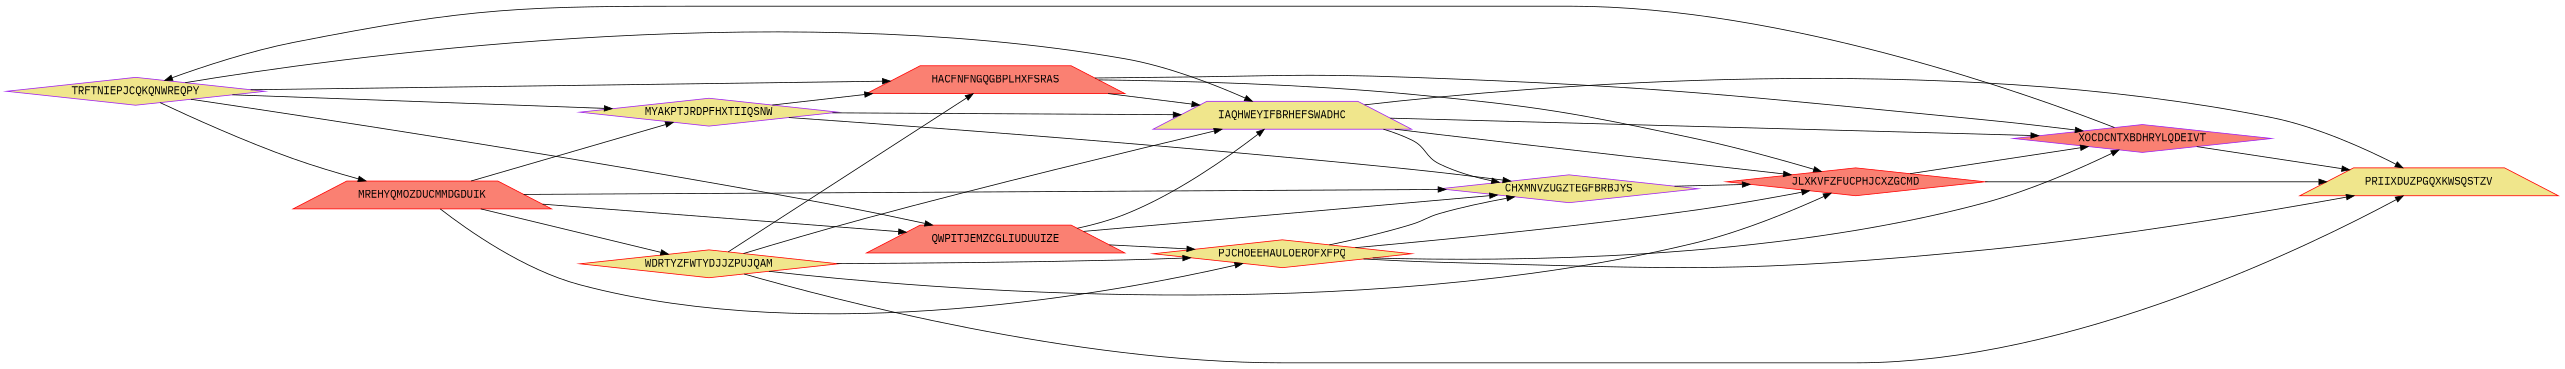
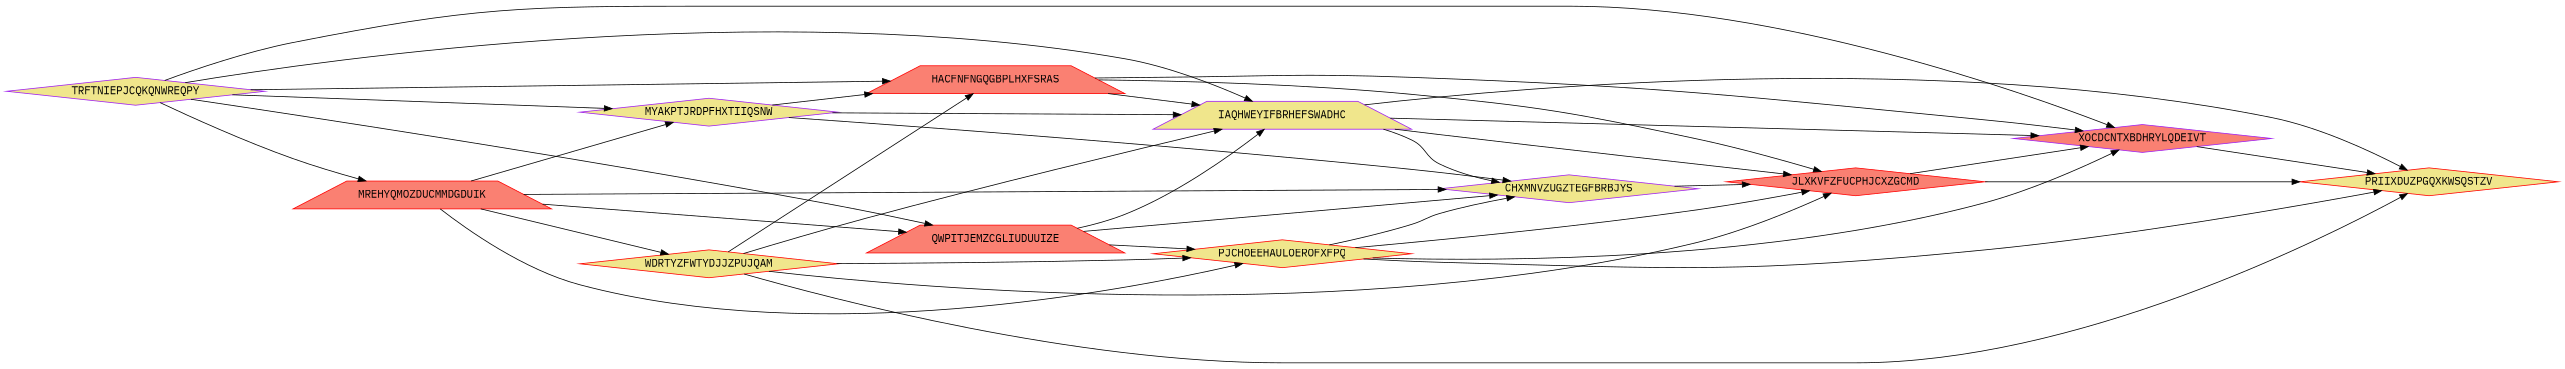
  digraph {
    fontname="IBM Plex Mono"
    rankdir=LR
    node [Weight=12 color=red fillcolor=khaki fontname="IBM Plex Mono" shape=diamond style=filled]
    edge [Weight=14 fontname="IBM Plex Mono"]
    TRFTNIEPJCQKQNWREQPY [Weight=10 color=purple]
    MREHYQMOZDUCMMDGDUIK [fillcolor=salmon shape=trapezium]
    QWPITJEMZCGLIUDUUIZE [Weight=18 fillcolor=salmon shape=trapezium]
    MYAKPTJRDPFHXTIIQSNW [Weight=18 color=purple]
    HACFNFNGQGBPLHXFSRAS [Weight=13 fillcolor=salmon shape=trapezium]
    IAQHWEYIFBRHEFSWADHC [Weight=19 color=purple shape=trapezium]
    XOCDCNTXBDHRYLQDEIVT [color=purple fillcolor=salmon]
    WDRTYZFWTYDJJZPUJQAM [Weight=17]
    PJCHOEEHAULOEROFXFPQ [Weight=19]
    CHXMNVZUGZTEGFBRBJYS [Weight=14 color=purple]
    JLXKVFZFUCPHJCXZGCMD [Weight=15 fillcolor=salmon]
-   PRIIXDUZPGQXKWSQSTZV [Weight=11 shape=trapezium]
+   PRIIXDUZPGQXKWSQSTZV [Weight=11]
    TRFTNIEPJCQKQNWREQPY -> MREHYQMOZDUCMMDGDUIK [Weight=13]
    TRFTNIEPJCQKQNWREQPY -> QWPITJEMZCGLIUDUUIZE [Weight=20]
    TRFTNIEPJCQKQNWREQPY -> MYAKPTJRDPFHXTIIQSNW
    TRFTNIEPJCQKQNWREQPY -> HACFNFNGQGBPLHXFSRAS
    TRFTNIEPJCQKQNWREQPY -> IAQHWEYIFBRHEFSWADHC [Weight=20]
-   XOCDCNTXBDHRYLQDEIVT -> TRFTNIEPJCQKQNWREQPY [Weight=16]
+   TRFTNIEPJCQKQNWREQPY -> XOCDCNTXBDHRYLQDEIVT [Weight=16]
    MREHYQMOZDUCMMDGDUIK -> QWPITJEMZCGLIUDUUIZE [Weight=20]
    MREHYQMOZDUCMMDGDUIK -> MYAKPTJRDPFHXTIIQSNW
    MREHYQMOZDUCMMDGDUIK -> WDRTYZFWTYDJJZPUJQAM [Weight=12]
    MREHYQMOZDUCMMDGDUIK -> PJCHOEEHAULOEROFXFPQ [Weight=10]
    MREHYQMOZDUCMMDGDUIK -> CHXMNVZUGZTEGFBRBJYS [Weight=10]
    QWPITJEMZCGLIUDUUIZE -> IAQHWEYIFBRHEFSWADHC [Weight=17]
    QWPITJEMZCGLIUDUUIZE -> PJCHOEEHAULOEROFXFPQ
    QWPITJEMZCGLIUDUUIZE -> CHXMNVZUGZTEGFBRBJYS [Weight=16]
    MYAKPTJRDPFHXTIIQSNW -> HACFNFNGQGBPLHXFSRAS [Weight=17]
    MYAKPTJRDPFHXTIIQSNW -> IAQHWEYIFBRHEFSWADHC
    MYAKPTJRDPFHXTIIQSNW -> CHXMNVZUGZTEGFBRBJYS [Weight=19]
    HACFNFNGQGBPLHXFSRAS -> IAQHWEYIFBRHEFSWADHC [Weight=13]
    HACFNFNGQGBPLHXFSRAS -> XOCDCNTXBDHRYLQDEIVT [Weight=20]
    HACFNFNGQGBPLHXFSRAS -> JLXKVFZFUCPHJCXZGCMD [Weight=15]
    IAQHWEYIFBRHEFSWADHC -> XOCDCNTXBDHRYLQDEIVT [Weight=17]
    IAQHWEYIFBRHEFSWADHC -> CHXMNVZUGZTEGFBRBJYS [Weight=12]
    IAQHWEYIFBRHEFSWADHC -> JLXKVFZFUCPHJCXZGCMD [Weight=10]
    IAQHWEYIFBRHEFSWADHC -> PRIIXDUZPGQXKWSQSTZV [Weight=15]
    XOCDCNTXBDHRYLQDEIVT -> PRIIXDUZPGQXKWSQSTZV [Weight=20]
    WDRTYZFWTYDJJZPUJQAM -> HACFNFNGQGBPLHXFSRAS [Weight=17]
    WDRTYZFWTYDJJZPUJQAM -> IAQHWEYIFBRHEFSWADHC [Weight=12]
    WDRTYZFWTYDJJZPUJQAM -> PJCHOEEHAULOEROFXFPQ
    WDRTYZFWTYDJJZPUJQAM -> JLXKVFZFUCPHJCXZGCMD [Weight=19]
    WDRTYZFWTYDJJZPUJQAM -> PRIIXDUZPGQXKWSQSTZV [Weight=15]
    PJCHOEEHAULOEROFXFPQ -> XOCDCNTXBDHRYLQDEIVT [Weight=17]
    PJCHOEEHAULOEROFXFPQ -> CHXMNVZUGZTEGFBRBJYS [Weight=13]
    PJCHOEEHAULOEROFXFPQ -> JLXKVFZFUCPHJCXZGCMD [Weight=18]
    PJCHOEEHAULOEROFXFPQ -> PRIIXDUZPGQXKWSQSTZV [Weight=15]
    CHXMNVZUGZTEGFBRBJYS -> JLXKVFZFUCPHJCXZGCMD
    JLXKVFZFUCPHJCXZGCMD -> XOCDCNTXBDHRYLQDEIVT [Weight=18]
    JLXKVFZFUCPHJCXZGCMD -> PRIIXDUZPGQXKWSQSTZV
  }
